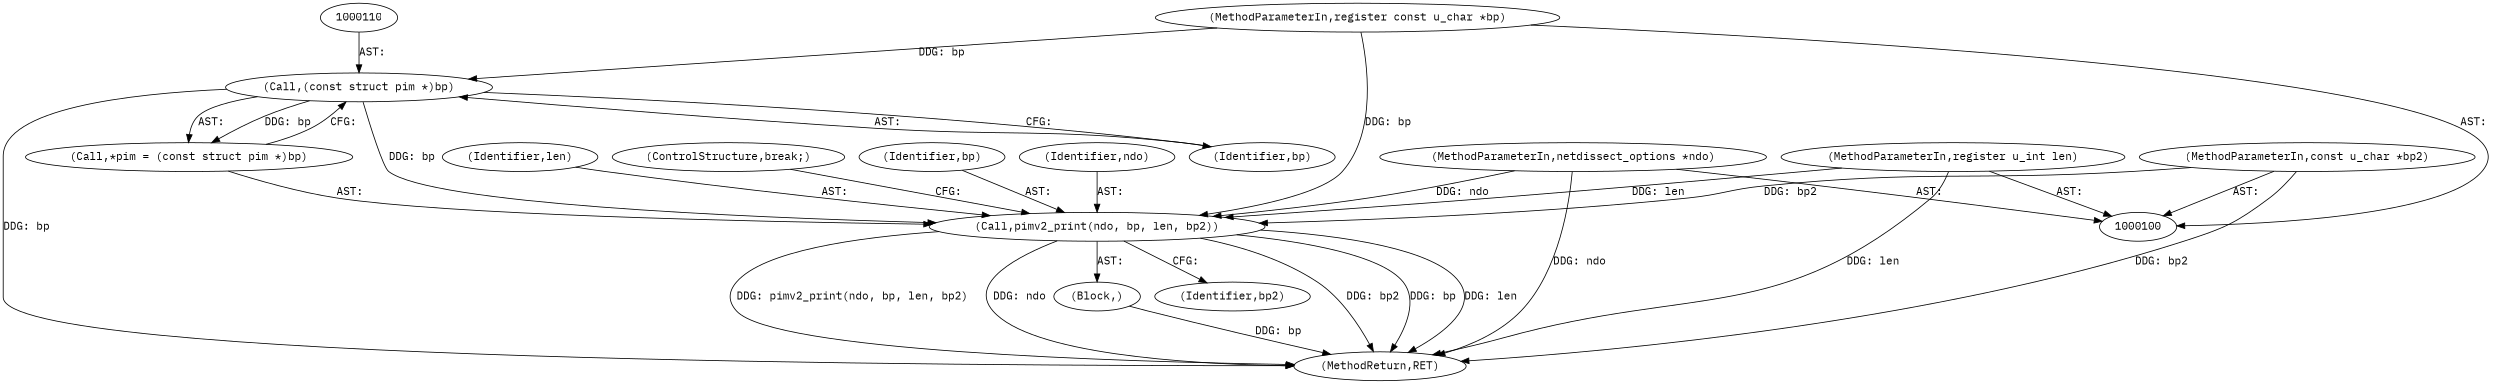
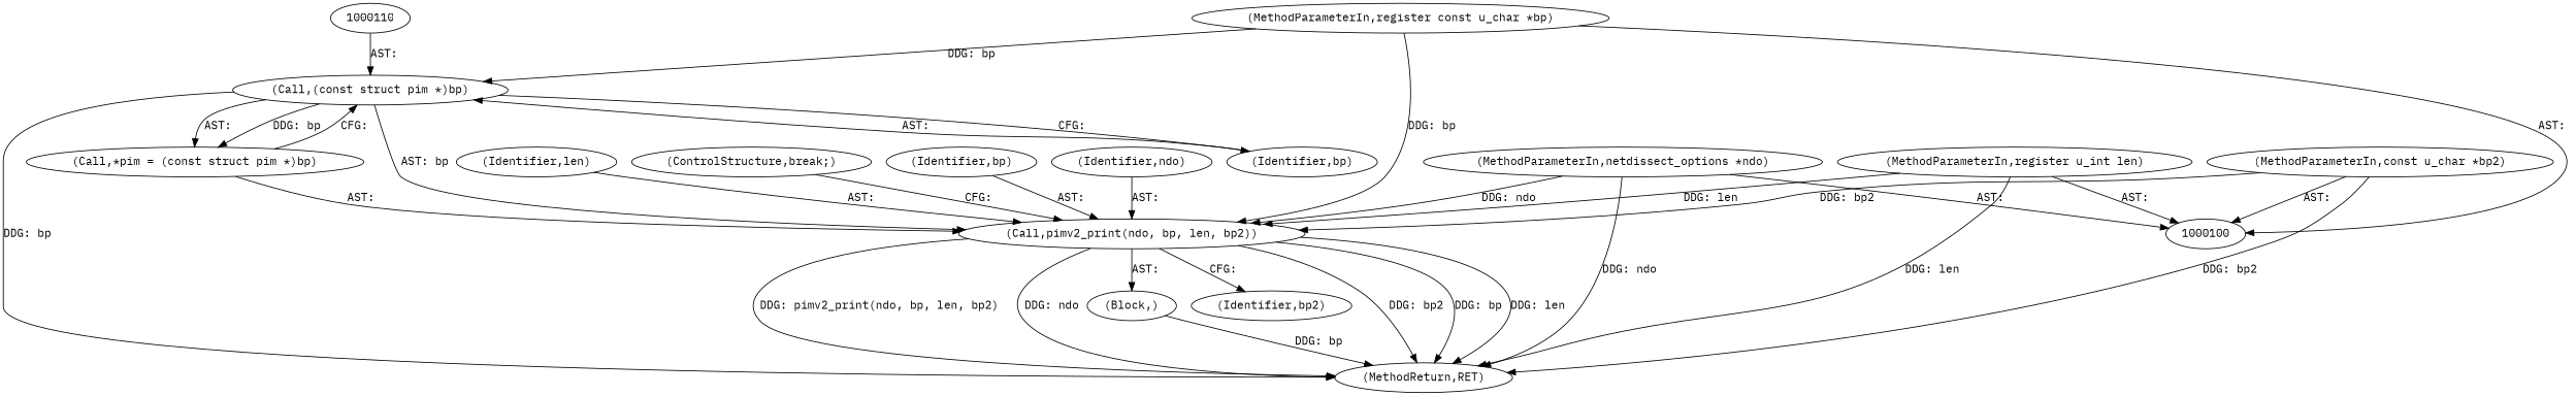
  digraph {
    fontname="IBM Plex Mono"
    node [fontname="IBM Plex Mono"]
    edge [fontname="IBM Plex Mono"]
    n1 [label="(Call,pimv2_print(ndo, bp, len, bp2))"]
    n2 [label="(Identifier,bp2)"]
    n3 [label="(MethodReturn,RET)"]
    n4 [label="(Block,)"]
    n5 [label="(MethodParameterIn,netdissect_options *ndo)"]
    1000100
    n7 [label="(Call,(const struct pim *)bp)"]
    n8 [label="(Identifier,bp)"]
    n9 [label="(Call,*pim = (const struct pim *)bp)"]
    n10 [label="(MethodParameterIn,register const u_char *bp)"]
    n11 [label="(MethodParameterIn,register u_int len)"]
    n12 [label="(MethodParameterIn,const u_char *bp2)"]
    n13 [label="(Identifier,len)"]
    n14 [label="(ControlStructure,break;)"]
    n15 [label="(Identifier,bp)"]
    n16 [label="(Identifier,ndo)"]
    1000110
    n1 -> n2 [label="CFG: "]
    n1 -> n3 [label="DDG: bp2"]
    n1 -> n3 [label="DDG: bp"]
    n1 -> n3 [label="DDG: len"]
    n1 -> n3 [label="DDG: pimv2_print(ndo, bp, len, bp2)"]
    n1 -> n3 [label="DDG: ndo"]
    n1 -> n4 [label="AST: "]
    n4 -> n3 [label="DDG: bp"]
    n5 -> n1 [label="DDG: ndo"]
    n5 -> n3 [label="DDG: ndo"]
    n5 -> 1000100 [label="AST: "]
-   n7 -> n1 [label="DDG: bp"]
+   n7 -> n1 [label="AST: bp"]
    n7 -> n3 [label="DDG: bp"]
    n7 -> n8 [label="CFG: "]
    n7 -> n9 [label="AST: "]
    n7 -> n9 [label="DDG: bp"]
    n8 -> n7 [label="AST: "]
    n9 -> n1 [label="AST: "]
    n9 -> n7 [label="CFG: "]
    n10 -> n1 [label="DDG: bp"]
    n10 -> 1000100 [label="AST: "]
    n10 -> n7 [label="DDG: bp"]
    n11 -> n1 [label="DDG: len"]
    n11 -> n3 [label="DDG: len"]
    n11 -> 1000100 [label="AST: "]
    n12 -> n1 [label="DDG: bp2"]
    n12 -> n3 [label="DDG: bp2"]
    n12 -> 1000100 [label="AST: "]
    n13 -> n1 [label="AST: "]
    n14 -> n1 [label="CFG: "]
    n15 -> n1 [label="AST: "]
    n16 -> n1 [label="AST: "]
    1000110 -> n7 [label="AST: "]
  }
